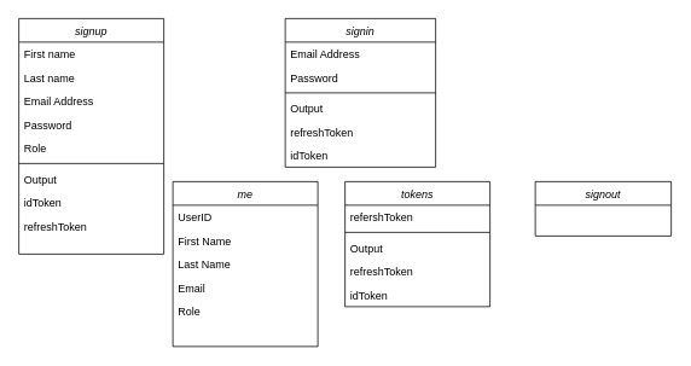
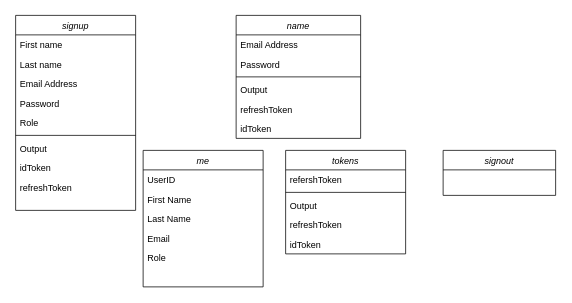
  <mxCell id="0" />
  <mxCell id="1" parent="0" />
  <mxCell id="2" value="signup" style="swimlane;fontStyle=2;align=center;verticalAlign=top;childLayout=stackLayout;horizontal=1;startSize=26;horizontalStack=0;resizeParent=1;resizeLast=0;collapsible=1;marginBottom=0;rounded=0;shadow=0;strokeWidth=1;" parent="1" vertex="1"><mxGeometry x="20" y="20" width="160" height="260" as="geometry"><mxRectangle x="230" y="140" width="160" height="26" as="alternateBounds" /></mxGeometry></mxCell>
  <mxCell id="3" value="First name" style="text;align=left;verticalAlign=top;spacingLeft=4;spacingRight=4;overflow=hidden;rotatable=0;points=[[0,0.5],[1,0.5]];portConstraint=eastwest;" parent="2" vertex="1"><mxGeometry y="26" width="160" height="26" as="geometry" /></mxCell>
  <mxCell id="4" value="Last name" style="text;align=left;verticalAlign=top;spacingLeft=4;spacingRight=4;overflow=hidden;rotatable=0;points=[[0,0.5],[1,0.5]];portConstraint=eastwest;rounded=0;shadow=0;html=0;" parent="2" vertex="1"><mxGeometry y="52" width="160" height="26" as="geometry" /></mxCell>
  <mxCell id="5" value="Email Address" style="text;align=left;verticalAlign=top;spacingLeft=4;spacingRight=4;overflow=hidden;rotatable=0;points=[[0,0.5],[1,0.5]];portConstraint=eastwest;rounded=0;shadow=0;html=0;" parent="2" vertex="1"><mxGeometry y="78" width="160" height="26" as="geometry" /></mxCell>
  <mxCell id="6" value="Password" style="text;align=left;verticalAlign=top;spacingLeft=4;spacingRight=4;overflow=hidden;rotatable=0;points=[[0,0.5],[1,0.5]];portConstraint=eastwest;rounded=0;shadow=0;html=0;" vertex="1" parent="2"><mxGeometry y="104" width="160" height="26" as="geometry" /></mxCell>
  <mxCell id="7" value="Role" style="text;align=left;verticalAlign=top;spacingLeft=4;spacingRight=4;overflow=hidden;rotatable=0;points=[[0,0.5],[1,0.5]];portConstraint=eastwest;rounded=0;shadow=0;html=0;" vertex="1" parent="2"><mxGeometry y="130" width="160" height="26" as="geometry" /></mxCell>
  <mxCell id="8" value="" style="line;html=1;strokeWidth=1;align=left;verticalAlign=middle;spacingTop=-1;spacingLeft=3;spacingRight=3;rotatable=0;labelPosition=right;points=[];portConstraint=eastwest;" vertex="1" parent="2"><mxGeometry y="156" width="160" height="8" as="geometry" /></mxCell>
  <mxCell id="9" value="Output" style="text;align=left;verticalAlign=top;spacingLeft=4;spacingRight=4;overflow=hidden;rotatable=0;points=[[0,0.5],[1,0.5]];portConstraint=eastwest;rounded=0;shadow=0;html=0;" vertex="1" parent="2"><mxGeometry y="164" width="160" height="26" as="geometry" /></mxCell>
  <mxCell id="10" value="idToken" style="text;align=left;verticalAlign=top;spacingLeft=4;spacingRight=4;overflow=hidden;rotatable=0;points=[[0,0.5],[1,0.5]];portConstraint=eastwest;rounded=0;shadow=0;html=0;" vertex="1" parent="2"><mxGeometry y="190" width="160" height="26" as="geometry" /></mxCell>
  <mxCell id="11" value="refreshToken" style="text;align=left;verticalAlign=top;spacingLeft=4;spacingRight=4;overflow=hidden;rotatable=0;points=[[0,0.5],[1,0.5]];portConstraint=eastwest;rounded=0;shadow=0;html=0;" vertex="1" parent="2"><mxGeometry y="216" width="160" height="26" as="geometry" /></mxCell>
- <mxCell id="12" value="signin" style="swimlane;fontStyle=2;align=center;verticalAlign=top;childLayout=stackLayout;horizontal=1;startSize=26;horizontalStack=0;resizeParent=1;resizeLast=0;collapsible=1;marginBottom=0;rounded=0;shadow=0;strokeWidth=1;" vertex="1" parent="1"><mxGeometry x="314" y="20" width="166" height="164" as="geometry"><mxRectangle x="230" y="140" width="160" height="26" as="alternateBounds" /></mxGeometry></mxCell>
+ <mxCell id="12" value="name" style="swimlane;fontStyle=2;align=center;verticalAlign=top;childLayout=stackLayout;horizontal=1;startSize=26;horizontalStack=0;resizeParent=1;resizeLast=0;collapsible=1;marginBottom=0;rounded=0;shadow=0;strokeWidth=1;" vertex="1" parent="1"><mxGeometry x="314" y="20" width="166" height="164" as="geometry"><mxRectangle x="230" y="140" width="160" height="26" as="alternateBounds" /></mxGeometry></mxCell>
  <mxCell id="13" value="Email Address" style="text;align=left;verticalAlign=top;spacingLeft=4;spacingRight=4;overflow=hidden;rotatable=0;points=[[0,0.5],[1,0.5]];portConstraint=eastwest;rounded=0;shadow=0;html=0;" vertex="1" parent="12"><mxGeometry y="26" width="166" height="26" as="geometry" /></mxCell>
  <mxCell id="14" value="Password" style="text;align=left;verticalAlign=top;spacingLeft=4;spacingRight=4;overflow=hidden;rotatable=0;points=[[0,0.5],[1,0.5]];portConstraint=eastwest;rounded=0;shadow=0;html=0;" vertex="1" parent="12"><mxGeometry y="52" width="166" height="26" as="geometry" /></mxCell>
  <mxCell id="15" value="" style="line;html=1;strokeWidth=1;align=left;verticalAlign=middle;spacingTop=-1;spacingLeft=3;spacingRight=3;rotatable=0;labelPosition=right;points=[];portConstraint=eastwest;" vertex="1" parent="12"><mxGeometry y="78" width="166" height="8" as="geometry" /></mxCell>
  <mxCell id="16" value="Output" style="text;align=left;verticalAlign=top;spacingLeft=4;spacingRight=4;overflow=hidden;rotatable=0;points=[[0,0.5],[1,0.5]];portConstraint=eastwest;rounded=0;shadow=0;html=0;" vertex="1" parent="12"><mxGeometry y="86" width="166" height="26" as="geometry" /></mxCell>
  <mxCell id="17" value="refreshToken" style="text;align=left;verticalAlign=top;spacingLeft=4;spacingRight=4;overflow=hidden;rotatable=0;points=[[0,0.5],[1,0.5]];portConstraint=eastwest;rounded=0;shadow=0;html=0;" vertex="1" parent="12"><mxGeometry y="112" width="166" height="26" as="geometry" /></mxCell>
  <mxCell id="18" value="idToken" style="text;align=left;verticalAlign=top;spacingLeft=4;spacingRight=4;overflow=hidden;rotatable=0;points=[[0,0.5],[1,0.5]];portConstraint=eastwest;rounded=0;shadow=0;html=0;" vertex="1" parent="12"><mxGeometry y="138" width="166" height="26" as="geometry" /></mxCell>
  <mxCell id="19" value="signout" style="swimlane;fontStyle=2;align=center;verticalAlign=top;childLayout=stackLayout;horizontal=1;startSize=26;horizontalStack=0;resizeParent=1;resizeLast=0;collapsible=1;marginBottom=0;rounded=0;shadow=0;strokeWidth=1;" vertex="1" parent="1"><mxGeometry x="590" y="200" width="150" height="60" as="geometry"><mxRectangle x="230" y="140" width="160" height="26" as="alternateBounds" /></mxGeometry></mxCell>
  <mxCell id="20" value="me" style="swimlane;fontStyle=2;align=center;verticalAlign=top;childLayout=stackLayout;horizontal=1;startSize=26;horizontalStack=0;resizeParent=1;resizeLast=0;collapsible=1;marginBottom=0;rounded=0;shadow=0;strokeWidth=1;" vertex="1" parent="1"><mxGeometry x="190" y="200" width="160" height="182" as="geometry"><mxRectangle x="230" y="140" width="160" height="26" as="alternateBounds" /></mxGeometry></mxCell>
  <mxCell id="21" value="UserID" style="text;align=left;verticalAlign=top;spacingLeft=4;spacingRight=4;overflow=hidden;rotatable=0;points=[[0,0.5],[1,0.5]];portConstraint=eastwest;" vertex="1" parent="20"><mxGeometry y="26" width="160" height="26" as="geometry" /></mxCell>
  <mxCell id="22" value="First Name" style="text;align=left;verticalAlign=top;spacingLeft=4;spacingRight=4;overflow=hidden;rotatable=0;points=[[0,0.5],[1,0.5]];portConstraint=eastwest;" vertex="1" parent="20"><mxGeometry y="52" width="160" height="26" as="geometry" /></mxCell>
  <mxCell id="23" value="Last Name" style="text;align=left;verticalAlign=top;spacingLeft=4;spacingRight=4;overflow=hidden;rotatable=0;points=[[0,0.5],[1,0.5]];portConstraint=eastwest;" vertex="1" parent="20"><mxGeometry y="78" width="160" height="26" as="geometry" /></mxCell>
  <mxCell id="24" value="Email" style="text;align=left;verticalAlign=top;spacingLeft=4;spacingRight=4;overflow=hidden;rotatable=0;points=[[0,0.5],[1,0.5]];portConstraint=eastwest;" vertex="1" parent="20"><mxGeometry y="104" width="160" height="26" as="geometry" /></mxCell>
  <mxCell id="25" value="Role" style="text;align=left;verticalAlign=top;spacingLeft=4;spacingRight=4;overflow=hidden;rotatable=0;points=[[0,0.5],[1,0.5]];portConstraint=eastwest;" vertex="1" parent="20"><mxGeometry y="130" width="160" height="26" as="geometry" /></mxCell>
  <mxCell id="26" value="tokens" style="swimlane;fontStyle=2;align=center;verticalAlign=top;childLayout=stackLayout;horizontal=1;startSize=26;horizontalStack=0;resizeParent=1;resizeLast=0;collapsible=1;marginBottom=0;rounded=0;shadow=0;strokeWidth=1;" vertex="1" parent="1"><mxGeometry x="380" y="200" width="160" height="138" as="geometry"><mxRectangle x="230" y="140" width="160" height="26" as="alternateBounds" /></mxGeometry></mxCell>
  <mxCell id="27" value="refershToken" style="text;align=left;verticalAlign=top;spacingLeft=4;spacingRight=4;overflow=hidden;rotatable=0;points=[[0,0.5],[1,0.5]];portConstraint=eastwest;" vertex="1" parent="26"><mxGeometry y="26" width="160" height="26" as="geometry" /></mxCell>
  <mxCell id="28" value="" style="line;html=1;strokeWidth=1;align=left;verticalAlign=middle;spacingTop=-1;spacingLeft=3;spacingRight=3;rotatable=0;labelPosition=right;points=[];portConstraint=eastwest;" vertex="1" parent="26"><mxGeometry y="52" width="160" height="8" as="geometry" /></mxCell>
  <mxCell id="29" value="Output" style="text;align=left;verticalAlign=top;spacingLeft=4;spacingRight=4;overflow=hidden;rotatable=0;points=[[0,0.5],[1,0.5]];portConstraint=eastwest;rounded=0;shadow=0;html=0;" vertex="1" parent="26"><mxGeometry y="60" width="160" height="26" as="geometry" /></mxCell>
  <mxCell id="30" value="refreshToken" style="text;align=left;verticalAlign=top;spacingLeft=4;spacingRight=4;overflow=hidden;rotatable=0;points=[[0,0.5],[1,0.5]];portConstraint=eastwest;rounded=0;shadow=0;html=0;" vertex="1" parent="26"><mxGeometry y="86" width="160" height="26" as="geometry" /></mxCell>
  <mxCell id="31" value="idToken" style="text;align=left;verticalAlign=top;spacingLeft=4;spacingRight=4;overflow=hidden;rotatable=0;points=[[0,0.5],[1,0.5]];portConstraint=eastwest;rounded=0;shadow=0;html=0;" vertex="1" parent="26"><mxGeometry y="112" width="160" height="26" as="geometry" /></mxCell>
